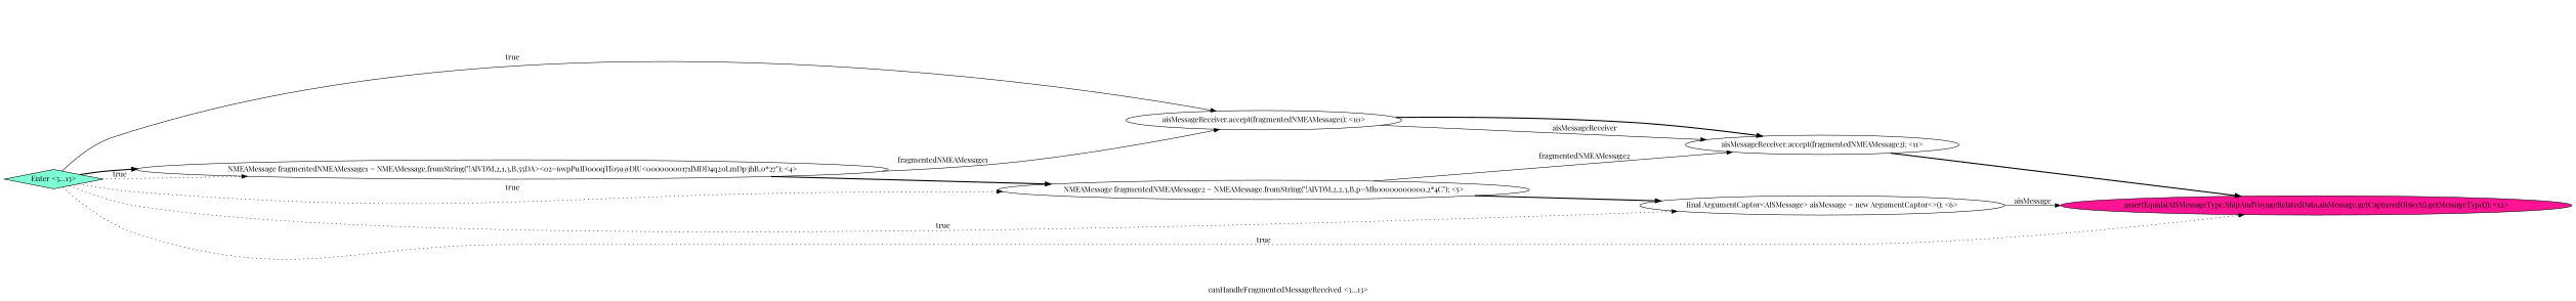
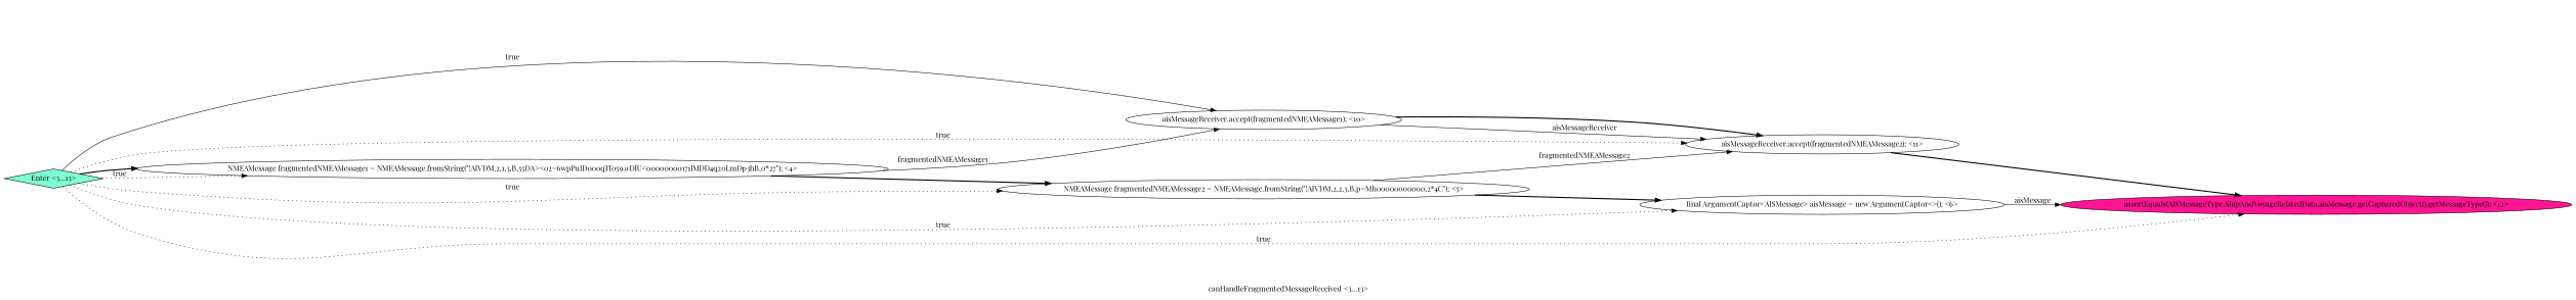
  digraph {
    fontname="Playfair Display"
    label="canHandleFragmentedMessageReceived <3...13>"
    rankdir=LR
    node [fillcolor=white fontname="Playfair Display" shape=ellipse style=filled]
    edge [fontname="Playfair Display" style=solid]
    n1 [fillcolor=deeppink label="assertEquals(AISMessageType.ShipAndVoyageRelatedData,aisMessage.getCapturedObject().getMessageType()); <12>"]
    n2 [label="final ArgumentCaptor<AISMessage> aisMessage = new ArgumentCaptor<>(); <6>"]
    n3 [label="aisMessageReceiver.accept(fragmentedNMEAMessage1); <10>"]
    n4 [label="aisMessageReceiver.accept(fragmentedNMEAMessage2); <11>"]
    n5 [label="NMEAMessage fragmentedNMEAMessage1 = NMEAMessage.fromString(\"!AIVDM,2,1,3,B,55DA><02=6wpPuID000qTf059@DlU<00000000171lMDD4q20LmDp3hB,0*27\"); <4>"]
    n6 [label="NMEAMessage fragmentedNMEAMessage2 = NMEAMessage.fromString(\"!AIVDM,2,2,3,B,p=Mh00000000000,2*4C\"); <5>"]
    n7 [fillcolor=aquamarine label="Enter <3...13>" shape=diamond]
    n2 -> n1 [label=aisMessage]
    n3 -> n4 [label=aisMessageReceiver]
    n3 -> n4 [style=bold]
    n4 -> n1 [style=bold]
    n5 -> n3 [label=fragmentedNMEAMessage1]
    n5 -> n6 [style=bold]
    n6 -> n2 [style=bold]
    n6 -> n4 [label=fragmentedNMEAMessage2]
    n7 -> n1 [label=true style=dotted]
    n7 -> n2 [label=true style=dotted]
    n7 -> n3 [label=true]
+   n7 -> n4 [label=true style=dotted]
    n7 -> n5 [label=true style=dotted]
    n7 -> n5 [style=bold]
    n7 -> n6 [label=true style=dotted]
  }
